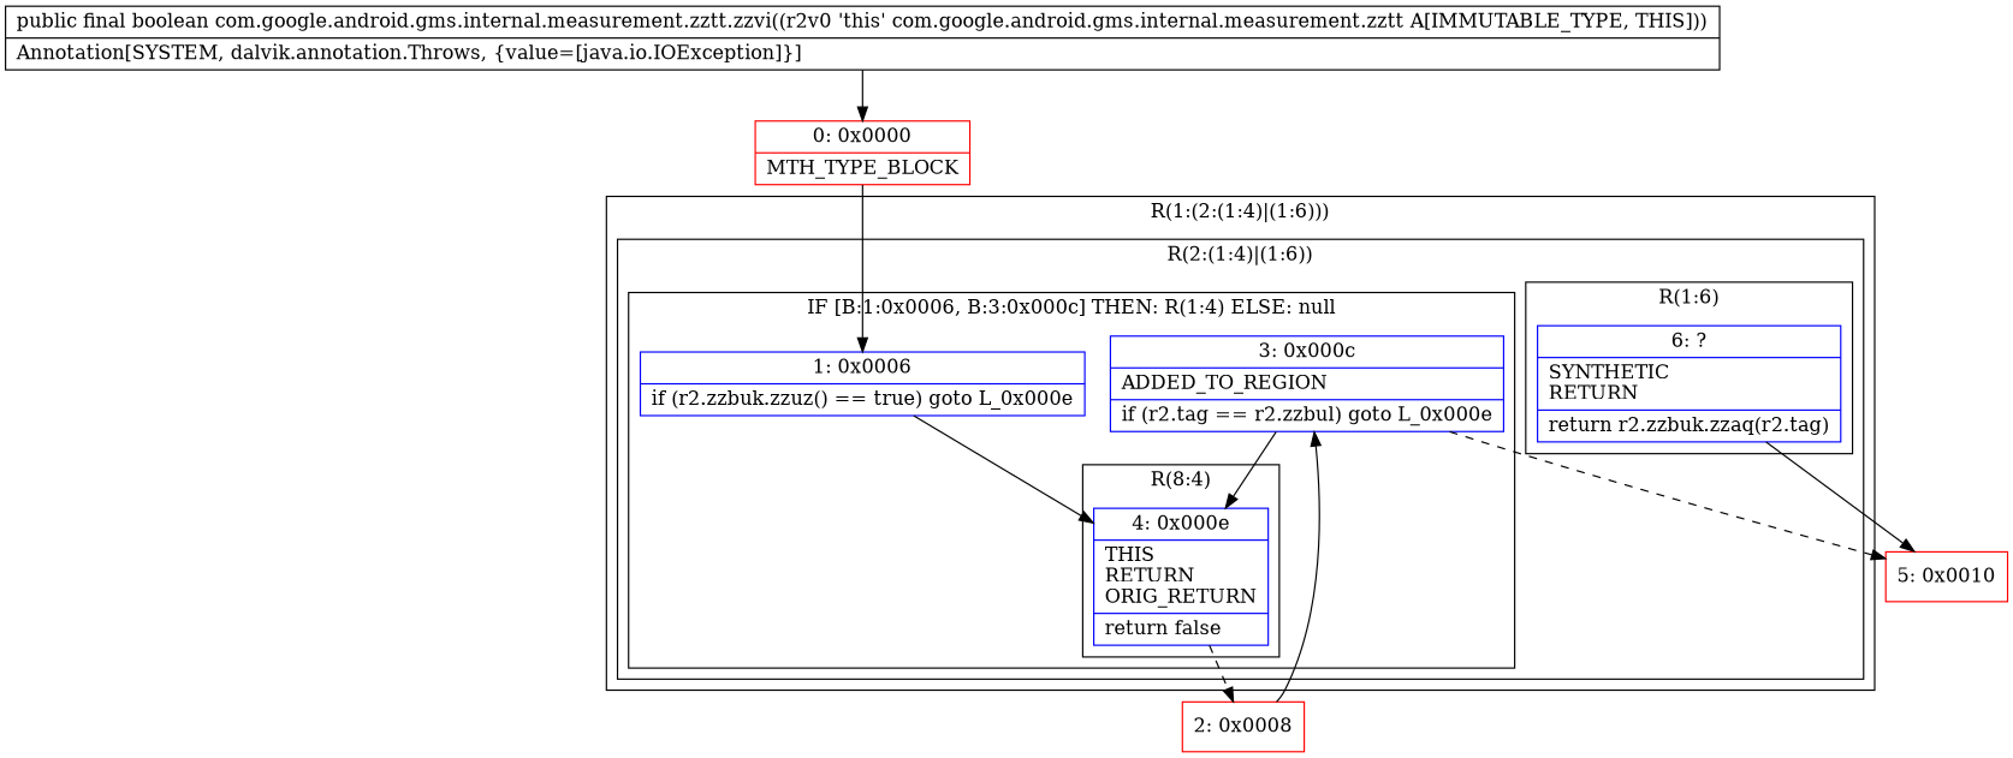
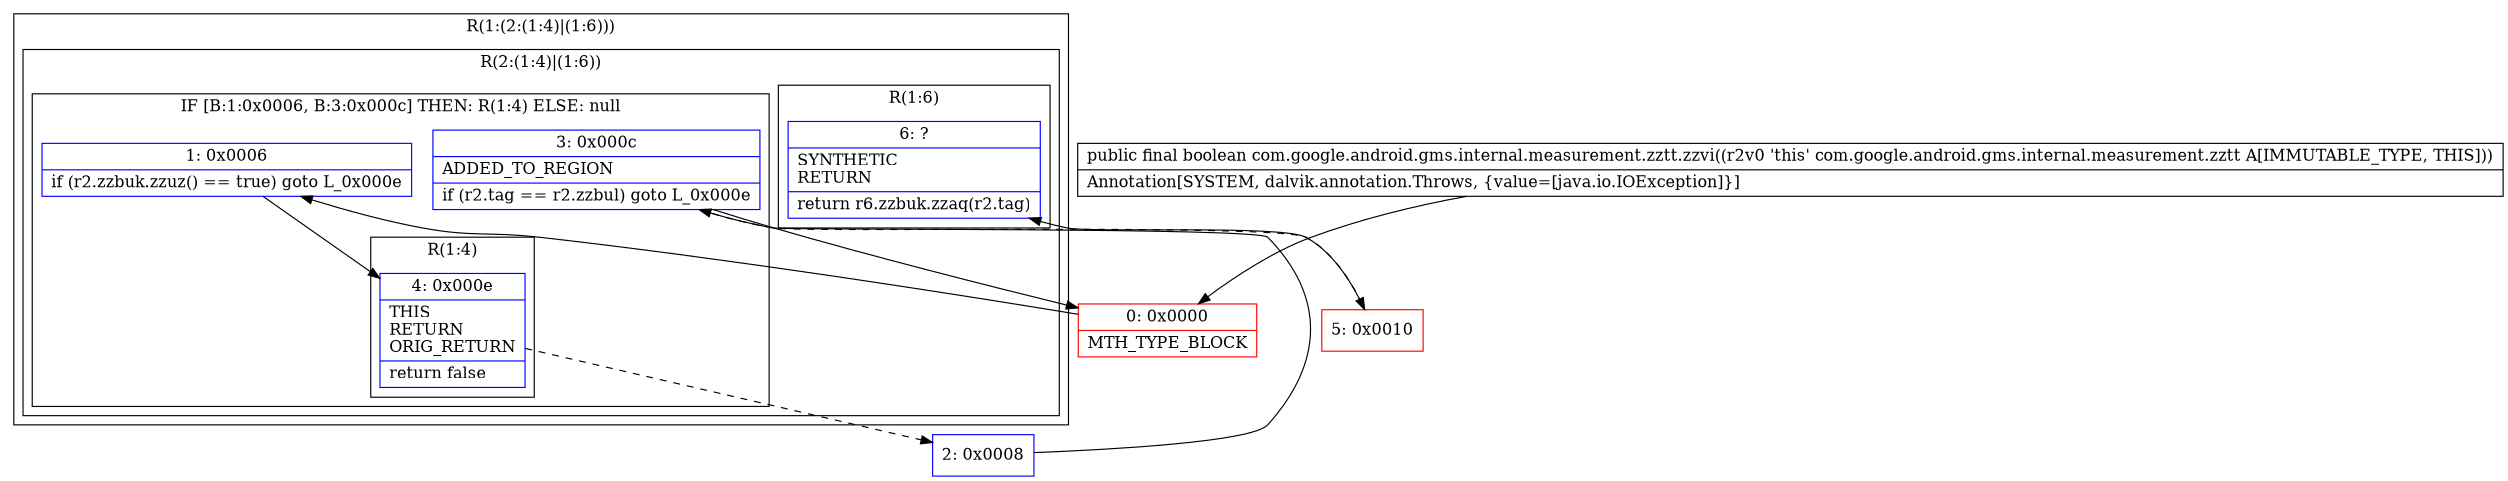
  digraph {
    node [color=blue shape=record]
    n1 [label="{4\:\ 0x000e|THIS\lRETURN\lORIG_RETURN\l|return false\l}"]
    n2 [label="{1\:\ 0x0006|if (r2.zzbuk.zzuz() == true) goto L_0x000e\l}"]
    n3 [label="{3\:\ 0x000c|ADDED_TO_REGION\l|if (r2.tag == r2.zzbul) goto L_0x000e\l}"]
-   n4 [label="{6\:\ ?|SYNTHETIC\lRETURN\l|return r2.zzbuk.zzaq(r2.tag)\l}"]
-   n5 [color=red label="{2\:\ 0x0008}"]
+   n4 [label="{6\:\ ?|SYNTHETIC\lRETURN\l|return r6.zzbuk.zzaq(r2.tag)\l}"]
+   n5 [label="{2\:\ 0x0008}"]
    n6 [color=red label="{5\:\ 0x0010}"]
    n7 [color=red label="{0\:\ 0x0000|MTH_TYPE_BLOCK\l}"]
    n8 [label="{public final boolean com.google.android.gms.internal.measurement.zztt.zzvi((r2v0 'this' com.google.android.gms.internal.measurement.zztt A[IMMUTABLE_TYPE, THIS]))  | Annotation[SYSTEM, dalvik.annotation.Throws, \{value=[java.io.IOException]\}]\l}" color=""]
    subgraph cluster_1 {
      label="R(1:(2:(1:4)|(1:6)))"
      subgraph cluster_2 {
        label="R(2:(1:4)|(1:6))"
        subgraph cluster_3 {
          label="IF [B:1:0x0006, B:3:0x000c] THEN: R(1:4) ELSE: null"
          n2
          n3
          subgraph cluster_4 {
-           label="R(8:4)"
+           label="R(1:4)"
            n1
          }
        }
        subgraph cluster_5 {
          label="R(1:6)"
          n4
        }
      }
    }
    n1 -> n5 [style=dashed]
    n2 -> n1
-   n3 -> n1
+   n3 -> n7
    n3 -> n6 [style=dashed]
    n5 -> n3
-   n4 -> n6
+   n6 -> n4
    n7 -> n2
    n8 -> n7
  }
